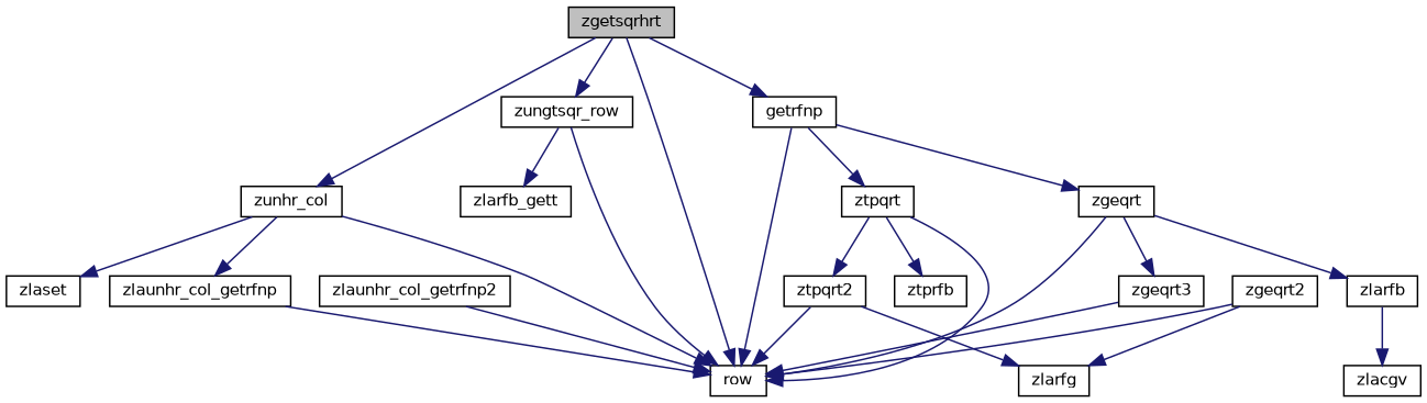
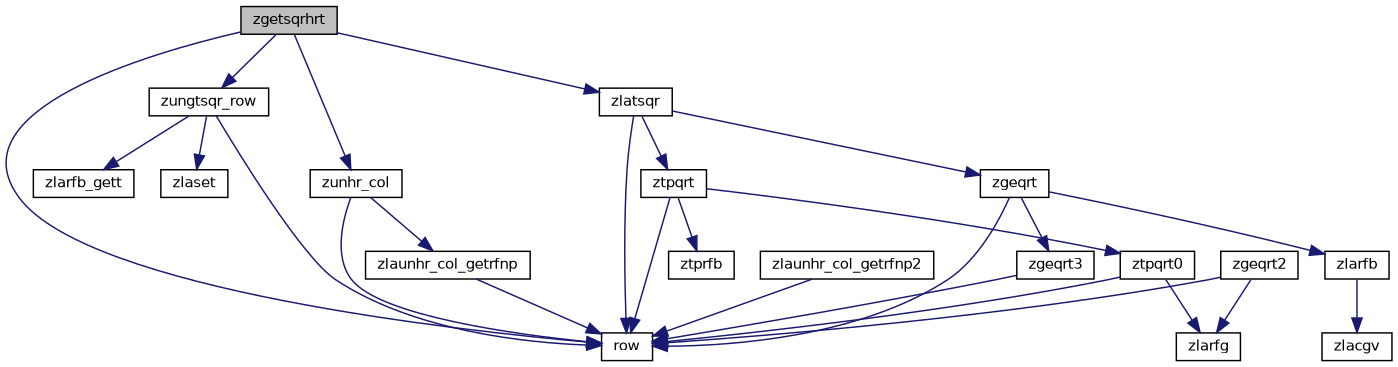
  digraph {
    rankdir=TB
    node [color=black fillcolor=white fontname=Helvetica fontsize=10 shape=record style=filled]
    edge [color=midnightblue fontname=Helvetica fontsize=10 labelfontname=Helvetica labelfontsize=10 style=solid]
    n1 [fillcolor=grey75 fontcolor=black height=0.2 label=zgetsqrhrt width=0.4]
    n2 [height=0.2 label=row width=0.4]
-   n3 [height=0.2 label=getrfnp width=0.4]
+   n3 [height=0.2 label=zlatsqr width=0.4]
    n4 [height=0.2 label=zungtsqr_row width=0.4]
    n5 [height=0.2 label=zunhr_col width=0.4]
    n6 [height=0.2 label=zgeqrt width=0.4]
    n7 [height=0.2 label=ztpqrt width=0.4]
    n8 [height=0.2 label=zlarfb_gett width=0.4]
    n9 [height=0.2 label=zlaset width=0.4]
    n10 [height=0.2 label=zlaunhr_col_getrfnp width=0.4]
    n11 [height=0.2 label=zgeqrt3 width=0.4]
    n12 [height=0.2 label=zlarfb width=0.4]
-   n13 [height=0.2 label=ztpqrt2 width=0.4]
+   n13 [height=0.2 label=ztpqrt0 width=0.4]
    n14 [height=0.2 label=ztprfb width=0.4]
    n15 [height=0.2 label=zgeqrt2 width=0.4]
    n16 [height=0.2 label=zlarfg width=0.4]
    n17 [height=0.2 label=zlacgv width=0.4]
    n18 [height=0.2 label=zlaunhr_col_getrfnp2 width=0.4]
    n1 -> n2
    n1 -> n3
    n1 -> n4
    n1 -> n5
    n3 -> n2
    n3 -> n6
    n3 -> n7
    n4 -> n2
    n4 -> n8
-   n5 -> n9
+   n4 -> n9
    n5 -> n2
    n5 -> n10
    n6 -> n2
    n6 -> n11
    n6 -> n12
    n7 -> n2
    n7 -> n13
    n7 -> n14
    n10 -> n2
    n11 -> n2
    n12 -> n17
    n13 -> n2
    n13 -> n16
    n15 -> n2
    n15 -> n16
    n18 -> n2
  }
